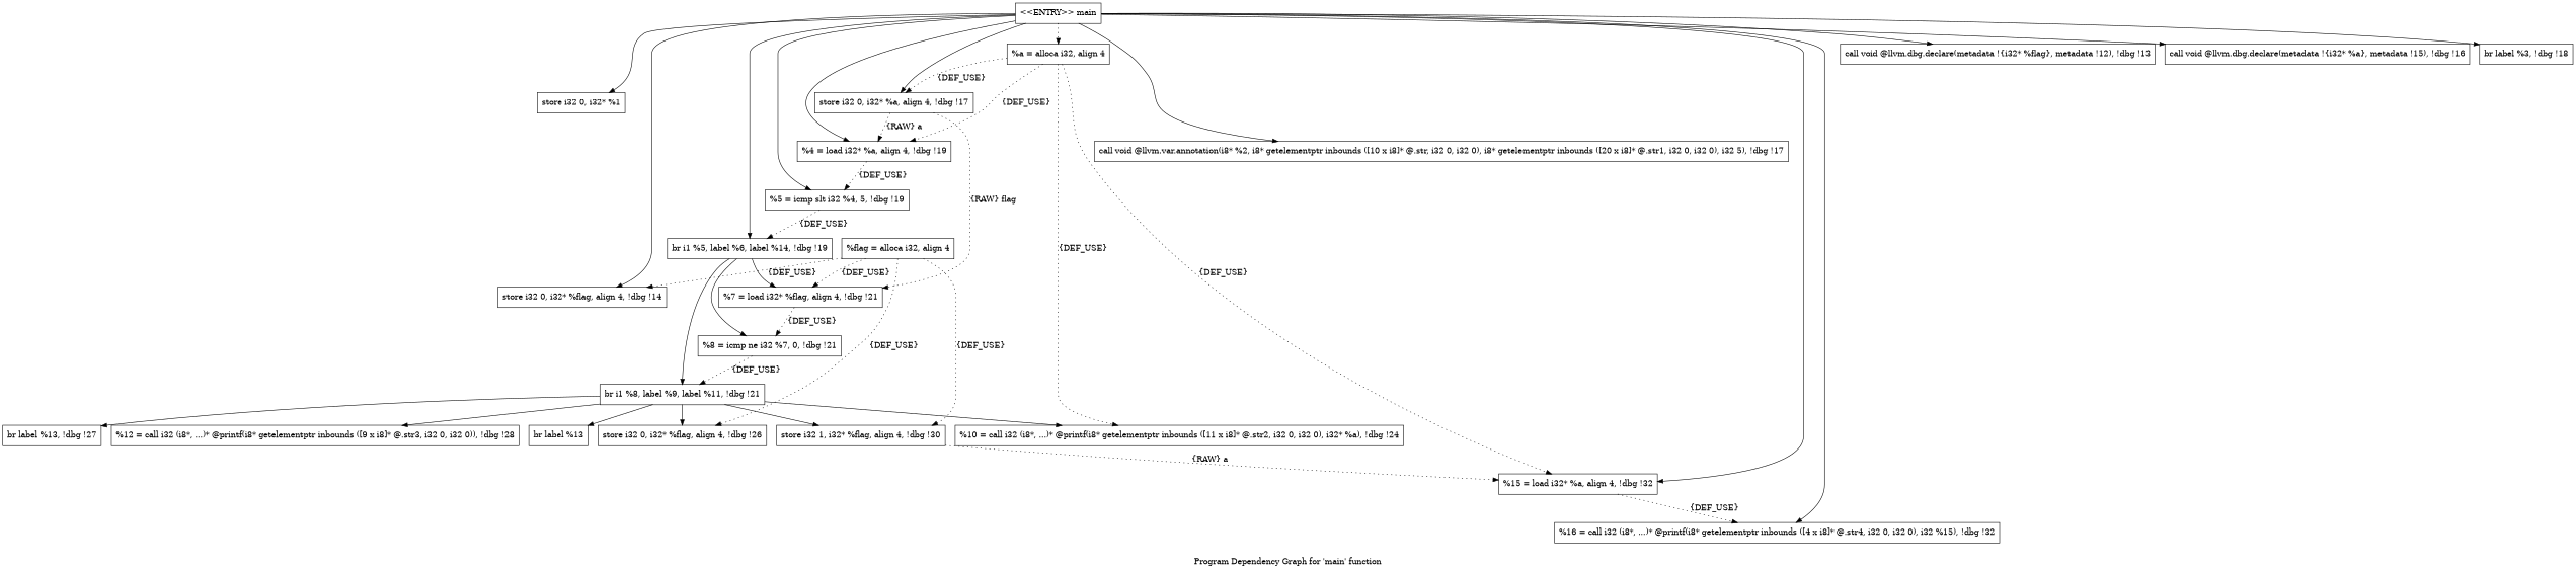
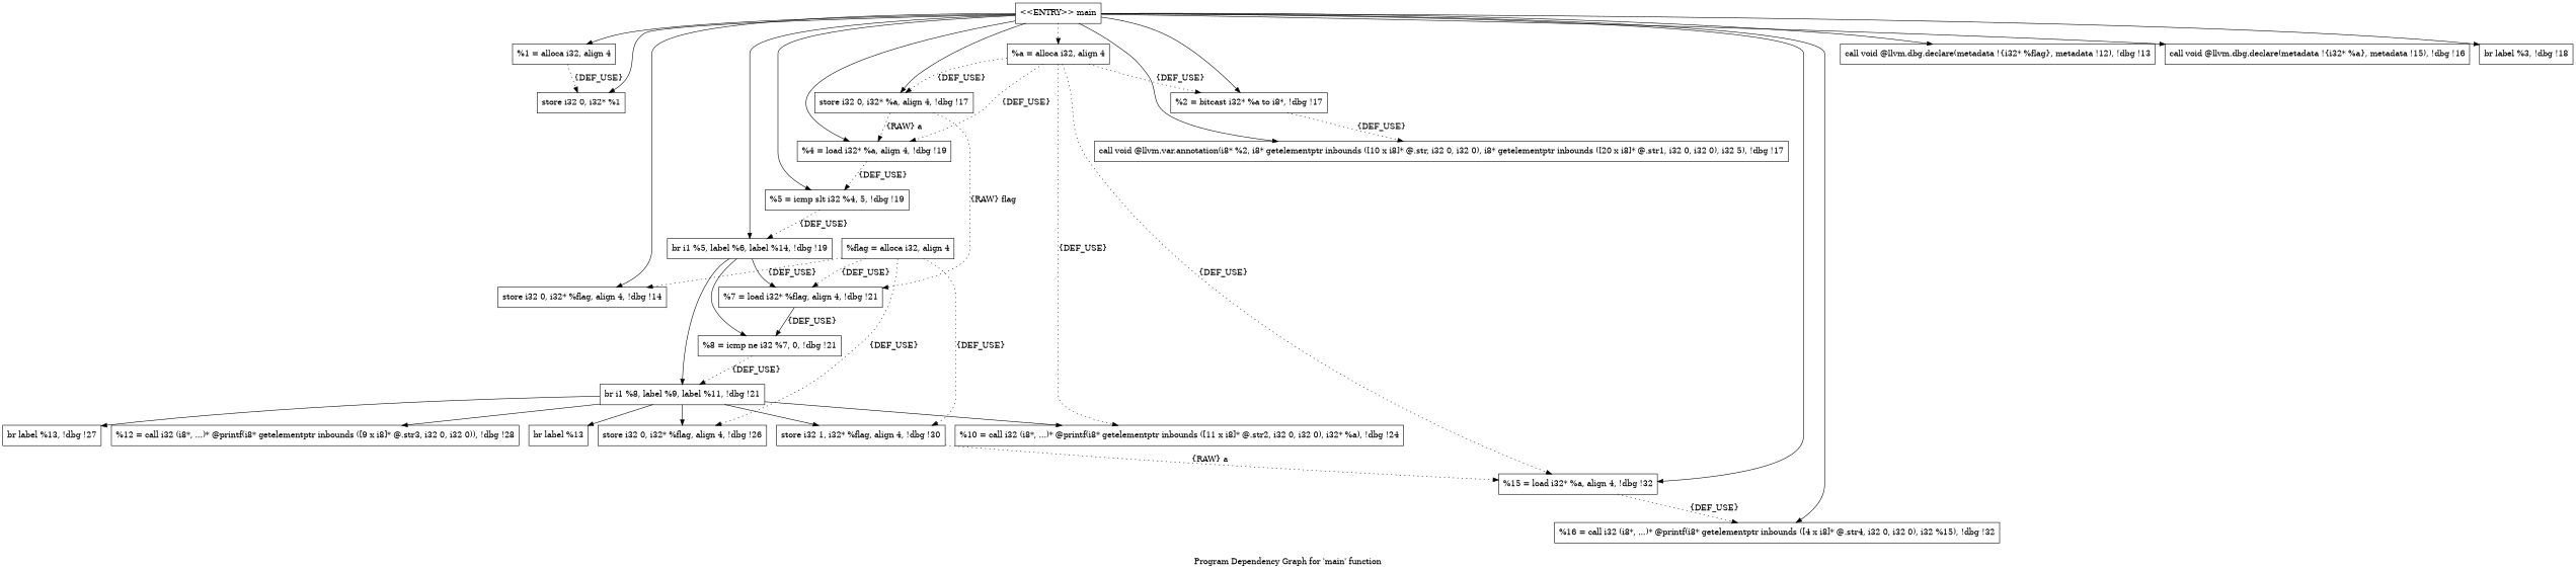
  digraph {
    label="Program Dependency Graph for 'main' function"
    node [shape=record]
+   n1 [label="{  %1 = alloca i32, align 4}"]
    n2 [label="{  store i32 0, i32* %1}"]
    n3 [label="{  %flag = alloca i32, align 4}"]
    n4 [label="{  store i32 0, i32* %flag, align 4, !dbg !14}"]
    n5 [label="{  %7 = load i32* %flag, align 4, !dbg !21}"]
    n6 [label="{  store i32 0, i32* %flag, align 4, !dbg !26}"]
    n7 [label="{  store i32 1, i32* %flag, align 4, !dbg !30}"]
    n8 [label="{  %8 = icmp ne i32 %7, 0, !dbg !21}"]
    n9 [label="{  %15 = load i32* %a, align 4, !dbg !32}"]
    n10 [label="{  br i1 %8, label %9, label %11, !dbg !21}"]
    n11 [label="{  %16 = call i32 (i8*, ...)* @printf(i8* getelementptr inbounds ([4 x i8]* @.str4, i32 0, i32 0), i32 %15), !dbg !32}"]
    n12 [label="{  %10 = call i32 (i8*, ...)* @printf(i8* getelementptr inbounds ([11 x i8]* @.str2, i32 0, i32 0), i32* %a), !dbg !24}"]
    n13 [label="{  br label %13, !dbg !27}"]
    n14 [label="{  %12 = call i32 (i8*, ...)* @printf(i8* getelementptr inbounds ([9 x i8]* @.str3, i32 0, i32 0)), !dbg !28}"]
    n15 [label="{  br label %13}"]
    n16 [label="{  %a = alloca i32, align 4}"]
+   n17 [label="{  %2 = bitcast i32* %a to i8*, !dbg !17}"]
    n18 [label="{  store i32 0, i32* %a, align 4, !dbg !17}"]
    n19 [label="{  %4 = load i32* %a, align 4, !dbg !19}"]
    n20 [label="{  call void @llvm.var.annotation(i8* %2, i8* getelementptr inbounds ([10 x i8]* @.str, i32 0, i32 0), i8* getelementptr inbounds ([20 x i8]* @.str1, i32 0, i32 0), i32 5), !dbg !17}"]
    n21 [label="{  %5 = icmp slt i32 %4, 5, !dbg !19}"]
    n22 [label="{  br i1 %5, label %6, label %14, !dbg !19}"]
    n23 [label="{\<\<ENTRY\>\> main}"]
    n24 [label="{  call void @llvm.dbg.declare(metadata !\{i32* %flag\}, metadata !12), !dbg !13}"]
    n25 [label="{  call void @llvm.dbg.declare(metadata !\{i32* %a\}, metadata !15), !dbg !16}"]
    n26 [label="{  br label %3, !dbg !18}"]
+   n1 -> n2 [label="{DEF_USE}" style=dotted]
    n3 -> n4 [label="{DEF_USE}" style=dotted]
    n3 -> n5 [label="{DEF_USE}" style=dotted]
    n3 -> n6 [label="{DEF_USE}" style=dotted]
    n3 -> n7 [label="{DEF_USE}" style=dotted]
-   n5 -> n8 [label="{DEF_USE}" style=dotted]
+   n5 -> n8 [label="{DEF_USE}" style=solid]
    n7 -> n9 [label="{RAW} a" style=dotted]
    n8 -> n10 [label="{DEF_USE}" style=dotted]
    n9 -> n11 [label="{DEF_USE}" style=dotted]
    n10 -> n6
    n10 -> n7
    n10 -> n12
    n10 -> n13
    n10 -> n14
    n10 -> n15
    n16 -> n9 [label="{DEF_USE}" style=dotted]
    n16 -> n12 [label="{DEF_USE}" style=dotted]
+   n16 -> n17 [label="{DEF_USE}" style=dotted]
    n16 -> n18 [label="{DEF_USE}" style=dotted]
    n16 -> n19 [label="{DEF_USE}" style=dotted]
+   n17 -> n20 [label="{DEF_USE}" style=dotted]
    n18 -> n5 [label="{RAW} flag" style=dotted]
    n18 -> n19 [label="{RAW} a" style=dotted]
    n19 -> n21 [label="{DEF_USE}" style=dotted]
    n21 -> n22 [label="{DEF_USE}" style=dotted]
    n22 -> n5
    n22 -> n8
    n22 -> n10
+   n23 -> n1
    n23 -> n2
    n23 -> n4
    n23 -> n9
    n23 -> n11
    n23 -> n16 [style=dotted]
+   n23 -> n17
    n23 -> n18
    n23 -> n19
    n23 -> n20
    n23 -> n21
    n23 -> n22
    n23 -> n24
    n23 -> n25
    n23 -> n26
  }
